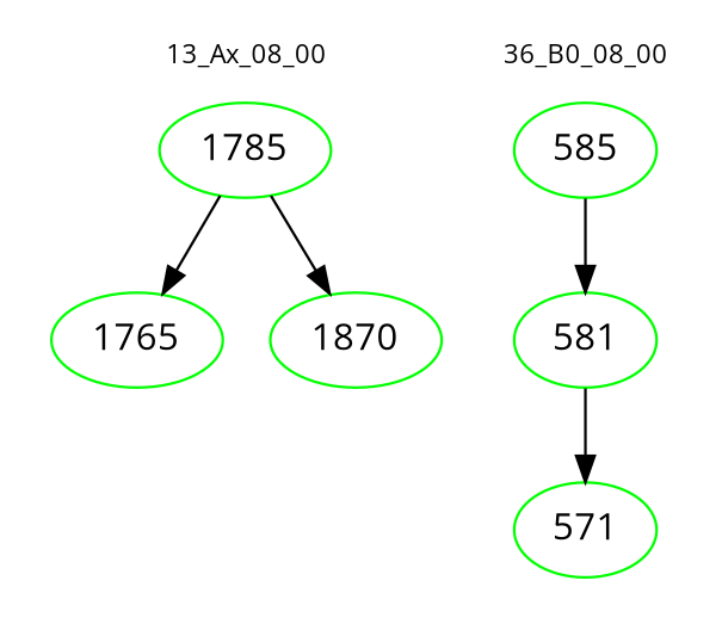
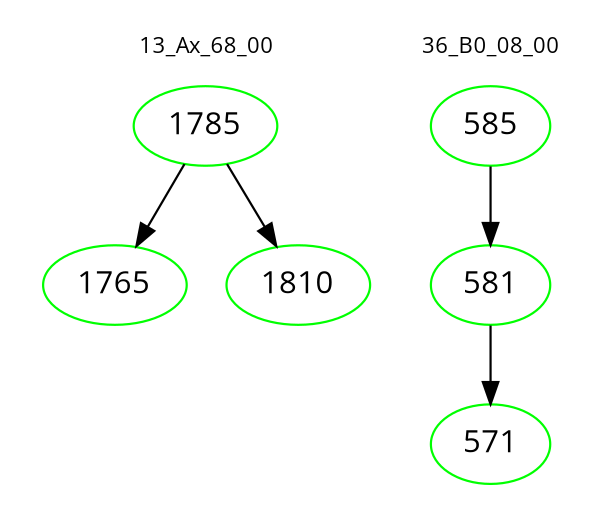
  digraph {
    fontname="Open Sans"
    node [color=green fontname="Open Sans"]
    edge [color=black fontname="Open Sans"]
    n1 [label=1785]
    n2 [label=1765]
-   n3 [label=1870]
+   n3 [label=1810]
    n4 [label=581]
    n5 [label=571]
    n6 [label=585]
    subgraph cluster_1 {
      color=white
      fontsize=10
-     label="13_Ax_08_00"
+     label="13_Ax_68_00"
      n1
      n2
      n3
    }
    subgraph cluster_2 {
      color=white
      fontsize=10
      label="36_B0_08_00"
      n4
      n5
      n6
    }
    n1 -> n2
    n1 -> n3
    n4 -> n5
    n6 -> n4
  }
